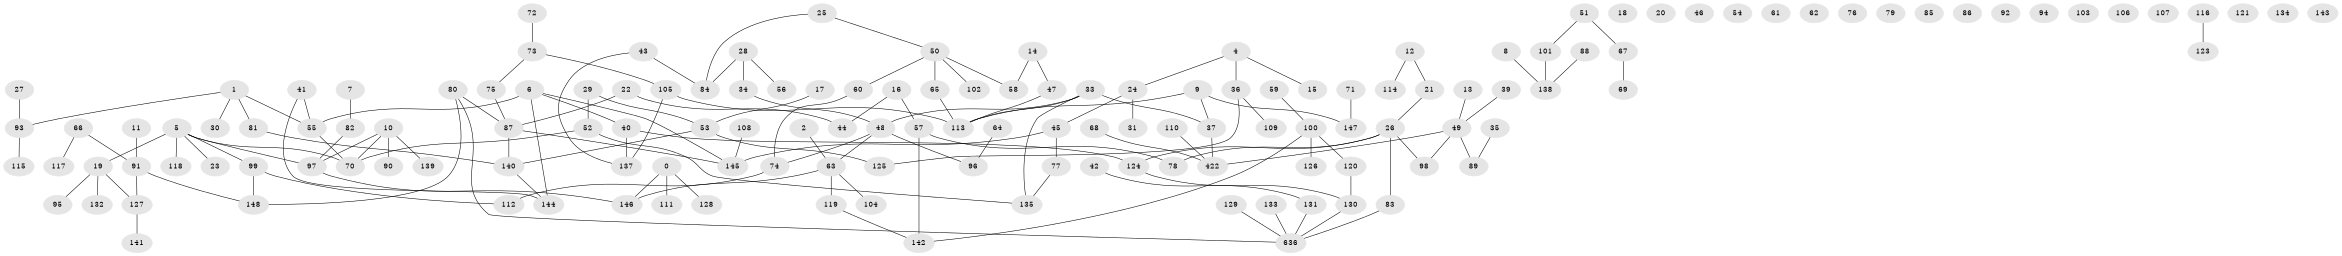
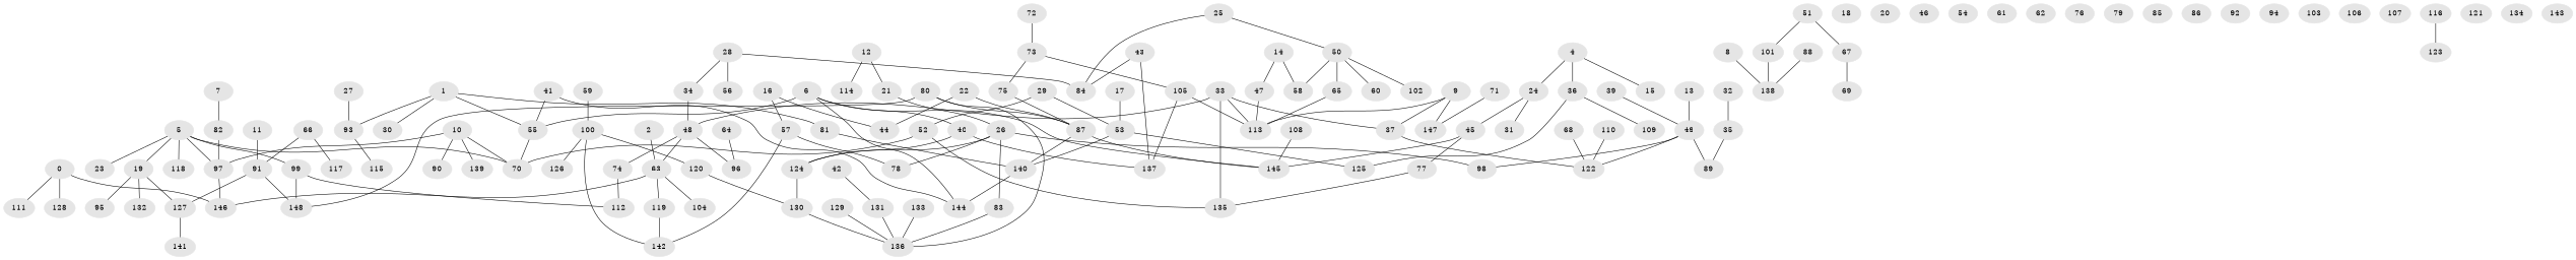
  graph {
    node [color=gray90 style=filled]
    1
    30
    55
    81
    93
    70
    140
    115
    2
    63
    146
    104
    119
    n14 [label=0]
    111
    128
    4
    15
    24
    36
    31
    45
    109
    125
    5
    19
    23
    97
    99
    118
    95
    127
    132
    112
    148
    6
    40
    144
    145
    124
    137
    7
    82
    8
    138
    9
    37
    113
    147
-   122 [label=422]
+   122
    10
    90
    139
    11
    91
    12
    21
    114
    26
    13
    49
    98
    89
    14
    47
    58
    16
    44
    57
    78
    142
    17
    53
    18
    141
    20
    83
    22
    87
    77
    25
    50
    84
    60
    65
    102
-   136 [label=636]
+   136
    130
    27
    28
    34
    56
    48
    29
    52
    135
+   32
    35
    33
    74
    96
    39
    41
    42
    131
    43
    46
    51
    67
    101
    69
    54
    59
    100
    120
    126
    61
    62
    64
    66
    117
    68
    71
    72
    73
    75
    105
    76
    79
    80
    85
    86
    88
    92
    94
    103
    106
    107
    108
    110
    116
    123
    121
    129
    133
    134
    143
    1 -- 30
    1 -- 55
    1 -- 81
    1 -- 93
    55 -- 70
    81 -- 140
    93 -- 115
    140 -- 144
    2 -- 63
    63 -- 146
    63 -- 104
    63 -- 119
    119 -- 142
    n14 -- 146
    n14 -- 111
    n14 -- 128
    4 -- 15
    4 -- 24
    4 -- 36
    24 -- 31
    24 -- 45
    36 -- 109
    36 -- 125
    45 -- 145
    45 -- 77
    5 -- 70
    5 -- 19
    5 -- 23
    5 -- 97
    5 -- 99
    5 -- 118
    19 -- 95
    19 -- 127
    19 -- 132
    97 -- 146
    99 -- 112
    99 -- 148
    127 -- 141
    6 -- 55
    6 -- 40
    6 -- 144
    6 -- 145
    40 -- 124
    40 -- 137
    124 -- 130
    7 -- 82
    82 -- 97
    8 -- 138
    9 -- 37
    9 -- 113
    9 -- 147
    37 -- 122
    10 -- 70
    10 -- 97
    10 -- 90
    10 -- 139
    11 -- 91
    91 -- 127
    91 -- 148
    12 -- 21
    12 -- 114
    21 -- 26
    26 -- 124
    26 -- 98
    26 -- 78
    26 -- 83
    13 -- 49
    49 -- 122
    49 -- 98
    49 -- 89
    14 -- 47
    14 -- 58
    47 -- 113
    16 -- 44
    16 -- 57
    57 -- 78
    57 -- 142
    17 -- 53
    53 -- 140
    53 -- 125
    83 -- 136
    22 -- 44
    22 -- 87
    87 -- 140
    87 -- 145
    77 -- 135
    25 -- 50
    25 -- 84
    50 -- 58
    50 -- 60
    50 -- 65
    50 -- 102
-   60 -- 74
    65 -- 113
    130 -- 136
    27 -- 93
    28 -- 84
    28 -- 34
    28 -- 56
    34 -- 48
    48 -- 63
    48 -- 74
    48 -- 96
    29 -- 53
    29 -- 52
    52 -- 70
    52 -- 135
+   32 -- 35
    35 -- 89
    33 -- 37
    33 -- 113
    33 -- 48
    33 -- 135
    74 -- 112
    39 -- 49
    41 -- 55
    41 -- 144
    42 -- 131
    131 -- 136
    43 -- 137
    43 -- 84
    51 -- 67
    51 -- 101
    67 -- 69
    101 -- 138
    59 -- 100
    100 -- 142
    100 -- 120
    100 -- 126
    120 -- 130
    64 -- 96
    66 -- 91
    66 -- 117
    68 -- 122
    71 -- 147
    72 -- 73
    73 -- 75
    73 -- 105
    75 -- 87
    105 -- 137
    105 -- 113
    80 -- 148
    80 -- 87
    80 -- 136
    88 -- 138
    108 -- 145
    110 -- 122
    116 -- 123
    129 -- 136
    133 -- 136
  }
